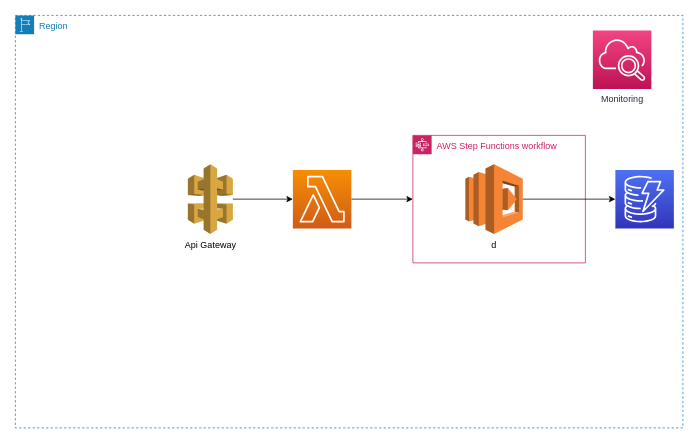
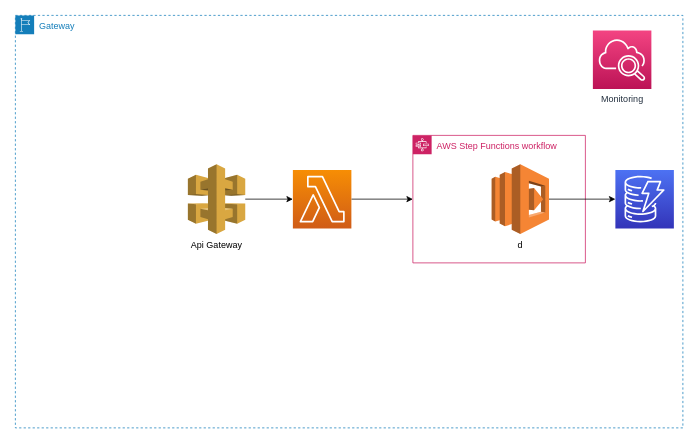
  <mxCell id="0" />
  <mxCell id="1" parent="0" />
- <mxCell id="2" value="Region" style="points=[[0,0],[0.25,0],[0.5,0],[0.75,0],[1,0],[1,0.25],[1,0.5],[1,0.75],[1,1],[0.75,1],[0.5,1],[0.25,1],[0,1],[0,0.75],[0,0.5],[0,0.25]];outlineConnect=0;gradientColor=none;html=1;whiteSpace=wrap;fontSize=12;fontStyle=0;container=1;pointerEvents=0;collapsible=0;recursiveResize=0;shape=mxgraph.aws4.group;grIcon=mxgraph.aws4.group_region;strokeColor=#147EBA;fillColor=none;verticalAlign=top;align=left;spacingLeft=30;fontColor=#147EBA;dashed=1;" vertex="1" parent="1"><mxGeometry x="20" y="20" width="890" height="550" as="geometry" /></mxCell>
+ <mxCell id="2" value="Gateway" style="points=[[0,0],[0.25,0],[0.5,0],[0.75,0],[1,0],[1,0.25],[1,0.5],[1,0.75],[1,1],[0.75,1],[0.5,1],[0.25,1],[0,1],[0,0.75],[0,0.5],[0,0.25]];outlineConnect=0;gradientColor=none;html=1;whiteSpace=wrap;fontSize=12;fontStyle=0;container=1;pointerEvents=0;collapsible=0;recursiveResize=0;shape=mxgraph.aws4.group;grIcon=mxgraph.aws4.group_region;strokeColor=#147EBA;fillColor=none;verticalAlign=top;align=left;spacingLeft=30;fontColor=#147EBA;dashed=1;" vertex="1" parent="1"><mxGeometry x="20" y="20" width="890" height="550" as="geometry" /></mxCell>
  <mxCell id="3" style="edgeStyle=orthogonalEdgeStyle;rounded=0;orthogonalLoop=1;jettySize=auto;html=1;" edge="1" parent="2" source="4" target="6"><mxGeometry relative="1" as="geometry" /></mxCell>
- <mxCell id="4" value="Api Gateway" style="outlineConnect=0;dashed=0;verticalLabelPosition=bottom;verticalAlign=top;align=center;html=1;shape=mxgraph.aws3.api_gateway;fillColor=#D9A741;gradientColor=none;" vertex="1" parent="2"><mxGeometry x="230" y="198.5" width="60" height="93" as="geometry" /></mxCell>
+ <mxCell id="4" value="Api Gateway" style="outlineConnect=0;dashed=0;verticalLabelPosition=bottom;verticalAlign=top;align=center;html=1;shape=mxgraph.aws3.api_gateway;fillColor=#D9A741;gradientColor=none;" vertex="1" parent="2"><mxGeometry x="230" y="198.5" width="76.5" height="93" as="geometry" /></mxCell>
  <mxCell id="5" style="edgeStyle=orthogonalEdgeStyle;rounded=0;orthogonalLoop=1;jettySize=auto;html=1;" edge="1" parent="2" source="6" target="7"><mxGeometry relative="1" as="geometry" /></mxCell>
  <mxCell id="6" value="" style="sketch=0;points=[[0,0,0],[0.25,0,0],[0.5,0,0],[0.75,0,0],[1,0,0],[0,1,0],[0.25,1,0],[0.5,1,0],[0.75,1,0],[1,1,0],[0,0.25,0],[0,0.5,0],[0,0.75,0],[1,0.25,0],[1,0.5,0],[1,0.75,0]];outlineConnect=0;fontColor=#232F3E;gradientColor=#F78E04;gradientDirection=north;fillColor=#D05C17;strokeColor=#ffffff;dashed=0;verticalLabelPosition=bottom;verticalAlign=top;align=center;html=1;fontSize=12;fontStyle=0;aspect=fixed;shape=mxgraph.aws4.resourceIcon;resIcon=mxgraph.aws4.lambda;" vertex="1" parent="2"><mxGeometry x="370" y="206" width="78" height="78" as="geometry" /></mxCell>
  <mxCell id="7" value="AWS Step Functions workflow" style="points=[[0,0],[0.25,0],[0.5,0],[0.75,0],[1,0],[1,0.25],[1,0.5],[1,0.75],[1,1],[0.75,1],[0.5,1],[0.25,1],[0,1],[0,0.75],[0,0.5],[0,0.25]];outlineConnect=0;gradientColor=none;html=1;whiteSpace=wrap;fontSize=12;fontStyle=0;container=1;pointerEvents=0;collapsible=0;recursiveResize=0;shape=mxgraph.aws4.group;grIcon=mxgraph.aws4.group_aws_step_functions_workflow;strokeColor=#CD2264;fillColor=none;verticalAlign=top;align=left;spacingLeft=30;fontColor=#CD2264;dashed=0;" vertex="1" parent="2"><mxGeometry x="530" y="160" width="230" height="170" as="geometry" /></mxCell>
- <mxCell id="8" value="d" style="outlineConnect=0;dashed=0;verticalLabelPosition=bottom;verticalAlign=top;align=center;html=1;shape=mxgraph.aws3.lambda;fillColor=#F58534;gradientColor=none;" vertex="1" parent="7"><mxGeometry x="70" y="38.5" width="76.5" height="93" as="geometry" /></mxCell>
+ <mxCell id="8" value="d" style="outlineConnect=0;dashed=0;verticalLabelPosition=bottom;verticalAlign=top;align=center;html=1;shape=mxgraph.aws3.lambda;fillColor=#F58534;gradientColor=none;" vertex="1" parent="7"><mxGeometry x="105" y="38.5" width="76.5" height="93" as="geometry" /></mxCell>
  <mxCell id="9" value="" style="sketch=0;points=[[0,0,0],[0.25,0,0],[0.5,0,0],[0.75,0,0],[1,0,0],[0,1,0],[0.25,1,0],[0.5,1,0],[0.75,1,0],[1,1,0],[0,0.25,0],[0,0.5,0],[0,0.75,0],[1,0.25,0],[1,0.5,0],[1,0.75,0]];outlineConnect=0;fontColor=#232F3E;gradientColor=#4D72F3;gradientDirection=north;fillColor=#3334B9;strokeColor=#ffffff;dashed=0;verticalLabelPosition=bottom;verticalAlign=top;align=center;html=1;fontSize=12;fontStyle=0;aspect=fixed;shape=mxgraph.aws4.resourceIcon;resIcon=mxgraph.aws4.dynamodb;" vertex="1" parent="2"><mxGeometry x="800" y="206" width="78" height="78" as="geometry" /></mxCell>
  <mxCell id="10" style="edgeStyle=orthogonalEdgeStyle;rounded=0;orthogonalLoop=1;jettySize=auto;html=1;" edge="1" parent="2" source="8" target="9"><mxGeometry relative="1" as="geometry" /></mxCell>
  <mxCell id="11" value="Monitoring" style="sketch=0;points=[[0,0,0],[0.25,0,0],[0.5,0,0],[0.75,0,0],[1,0,0],[0,1,0],[0.25,1,0],[0.5,1,0],[0.75,1,0],[1,1,0],[0,0.25,0],[0,0.5,0],[0,0.75,0],[1,0.25,0],[1,0.5,0],[1,0.75,0]];points=[[0,0,0],[0.25,0,0],[0.5,0,0],[0.75,0,0],[1,0,0],[0,1,0],[0.25,1,0],[0.5,1,0],[0.75,1,0],[1,1,0],[0,0.25,0],[0,0.5,0],[0,0.75,0],[1,0.25,0],[1,0.5,0],[1,0.75,0]];outlineConnect=0;fontColor=#232F3E;gradientColor=#F34482;gradientDirection=north;fillColor=#BC1356;strokeColor=#ffffff;dashed=0;verticalLabelPosition=bottom;verticalAlign=top;align=center;html=1;fontSize=12;fontStyle=0;aspect=fixed;shape=mxgraph.aws4.resourceIcon;resIcon=mxgraph.aws4.cloudwatch_2;" vertex="1" parent="2"><mxGeometry x="770" y="20" width="78" height="78" as="geometry" /></mxCell>
